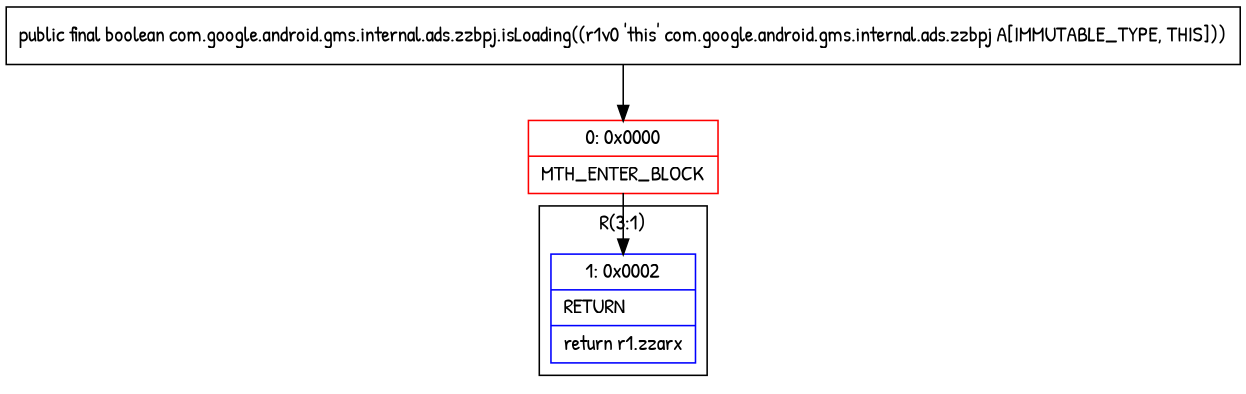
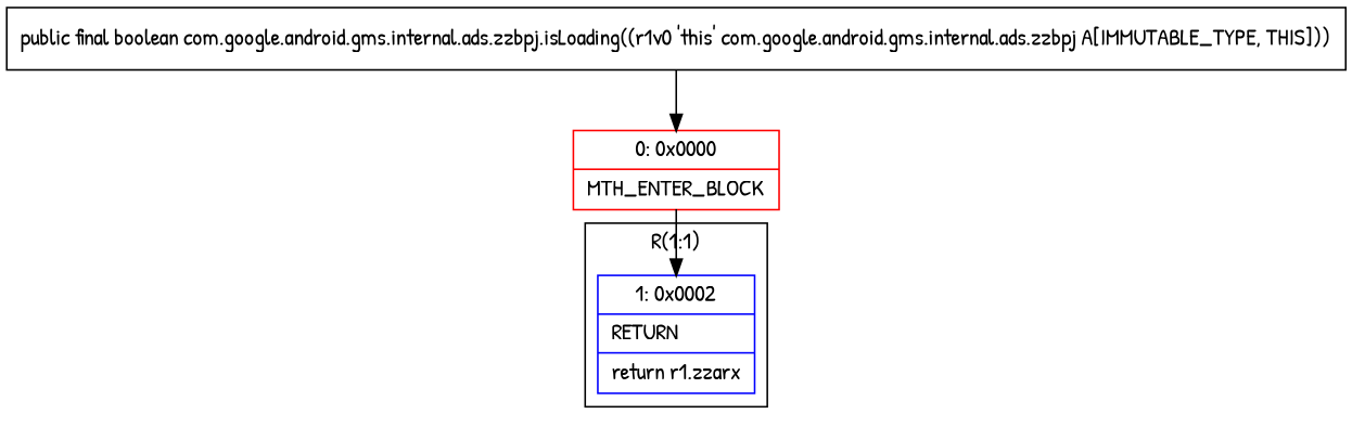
  digraph {
    fontname="Patrick Hand"
    node [shape=record fontname="Patrick Hand"]
    edge [fontname="Patrick Hand"]
    n1 [color=blue label="{1\:\ 0x0002|RETURN\l|return r1.zzarx\l}"]
    n2 [color=red label="{0\:\ 0x0000|MTH_ENTER_BLOCK\l}"]
    n3 [label="{public final boolean com.google.android.gms.internal.ads.zzbpj.isLoading((r1v0 'this' com.google.android.gms.internal.ads.zzbpj A[IMMUTABLE_TYPE, THIS])) }"]
    subgraph cluster_1 {
-     label="R(3:1)"
+     label="R(1:1)"
      n1
    }
    n2 -> n1
    n3 -> n2
  }
